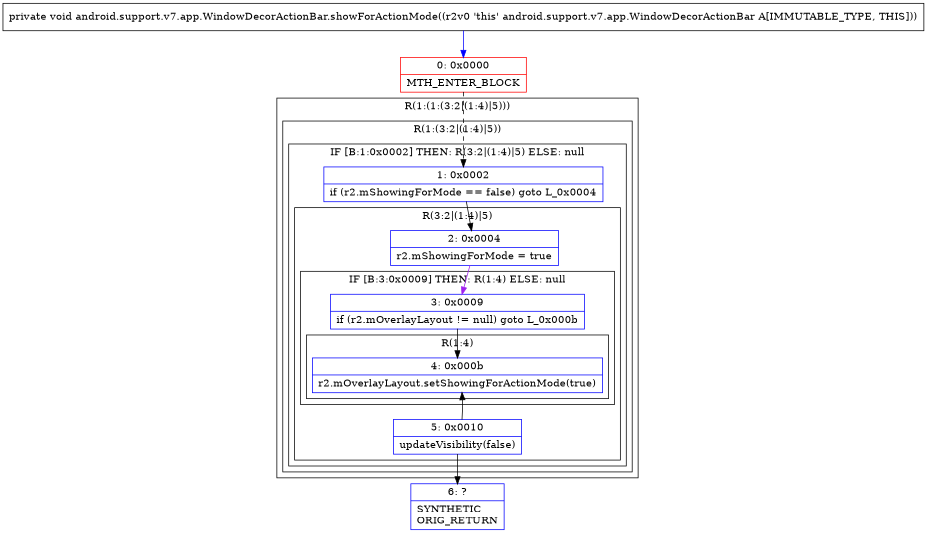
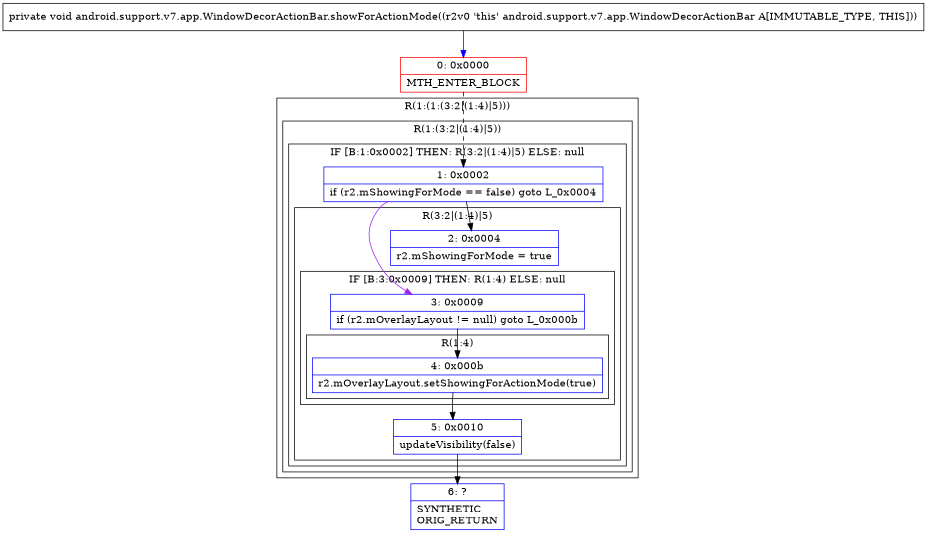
  digraph {
    node [color=blue shape=record]
    edge [color=black]
    n1 [label="{4\:\ 0x000b|r2.mOverlayLayout.setShowingForActionMode(true)\l}"]
    n2 [label="{3\:\ 0x0009|if (r2.mOverlayLayout != null) goto L_0x000b\l}"]
    n3 [label="{2\:\ 0x0004|r2.mShowingForMode = true\l}"]
    n4 [label="{5\:\ 0x0010|updateVisibility(false)\l}"]
    n5 [label="{1\:\ 0x0002|if (r2.mShowingForMode == false) goto L_0x0004\l}"]
    n6 [label="{6\:\ ?|SYNTHETIC\lORIG_RETURN\l}"]
    n7 [color=red label="{0\:\ 0x0000|MTH_ENTER_BLOCK\l}"]
    n8 [label="{private void android.support.v7.app.WindowDecorActionBar.showForActionMode((r2v0 'this' android.support.v7.app.WindowDecorActionBar A[IMMUTABLE_TYPE, THIS])) }" color=""]
    subgraph cluster_1 {
      label="R(1:(1:(3:2|(1:4)|5)))"
      subgraph cluster_2 {
        label="R(1:(3:2|(1:4)|5))"
        subgraph cluster_3 {
          label="IF [B:1:0x0002] THEN: R(3:2|(1:4)|5) ELSE: null"
          n5
          subgraph cluster_4 {
            label="R(3:2|(1:4)|5)"
            n3
            n4
            subgraph cluster_5 {
              label="IF [B:3:0x0009] THEN: R(1:4) ELSE: null"
              n2
              subgraph cluster_6 {
                label="R(1:4)"
                n1
              }
            }
          }
        }
      }
    }
-   n4 -> n1
+   n1 -> n4
    n2 -> n1
-   n3 -> n2 [color=purple]
+   n5 -> n2 [color=purple]
    n4 -> n6
    n5 -> n3
    n7 -> n5 [style=dashed]
    n8 -> n7 [color=blue]
  }
